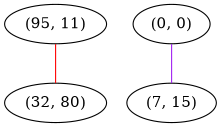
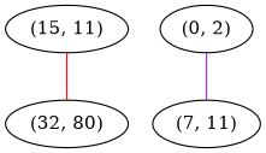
  graph {
    n1 [label="(32, 80)"]
-   "(95, 11)"
-   "(0, 0)"
-   "(7, 15)"
+   "(95, 11)" [label="(15, 11)"]
+   "(0, 0)" [label="(0, 2)"]
+   "(7, 15)" [label="(7, 11)"]
    "(95, 11)" -- n1 [color=red weight=1]
    "(0, 0)" -- "(7, 15)" [color=purple weight=4]
  }
